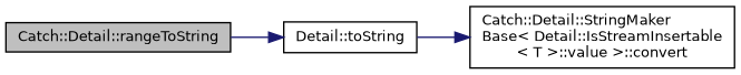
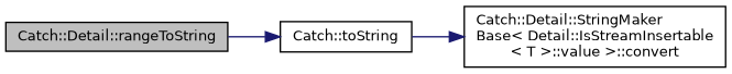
  digraph {
    rankdir=LR
    node [color=black fillcolor=white fontname=Helvetica fontsize=10 shape=record style=filled]
    edge [color=midnightblue fontname=Helvetica fontsize=10 labelfontname=Helvetica labelfontsize=10 style=solid]
    n1 [fillcolor=grey75 fontcolor=black height=0.2 label="Catch::Detail::rangeToString" width=0.4]
-   n2 [height=0.2 label="Detail::toString" width=0.4]
+   n2 [height=0.2 label="Catch::toString" width=0.4]
    n3 [height=0.2 label="Catch::Detail::StringMaker\lBase\< Detail::IsStreamInsertable\l\< T \>::value \>::convert" width=0.4]
    n1 -> n2
    n2 -> n3
  }
